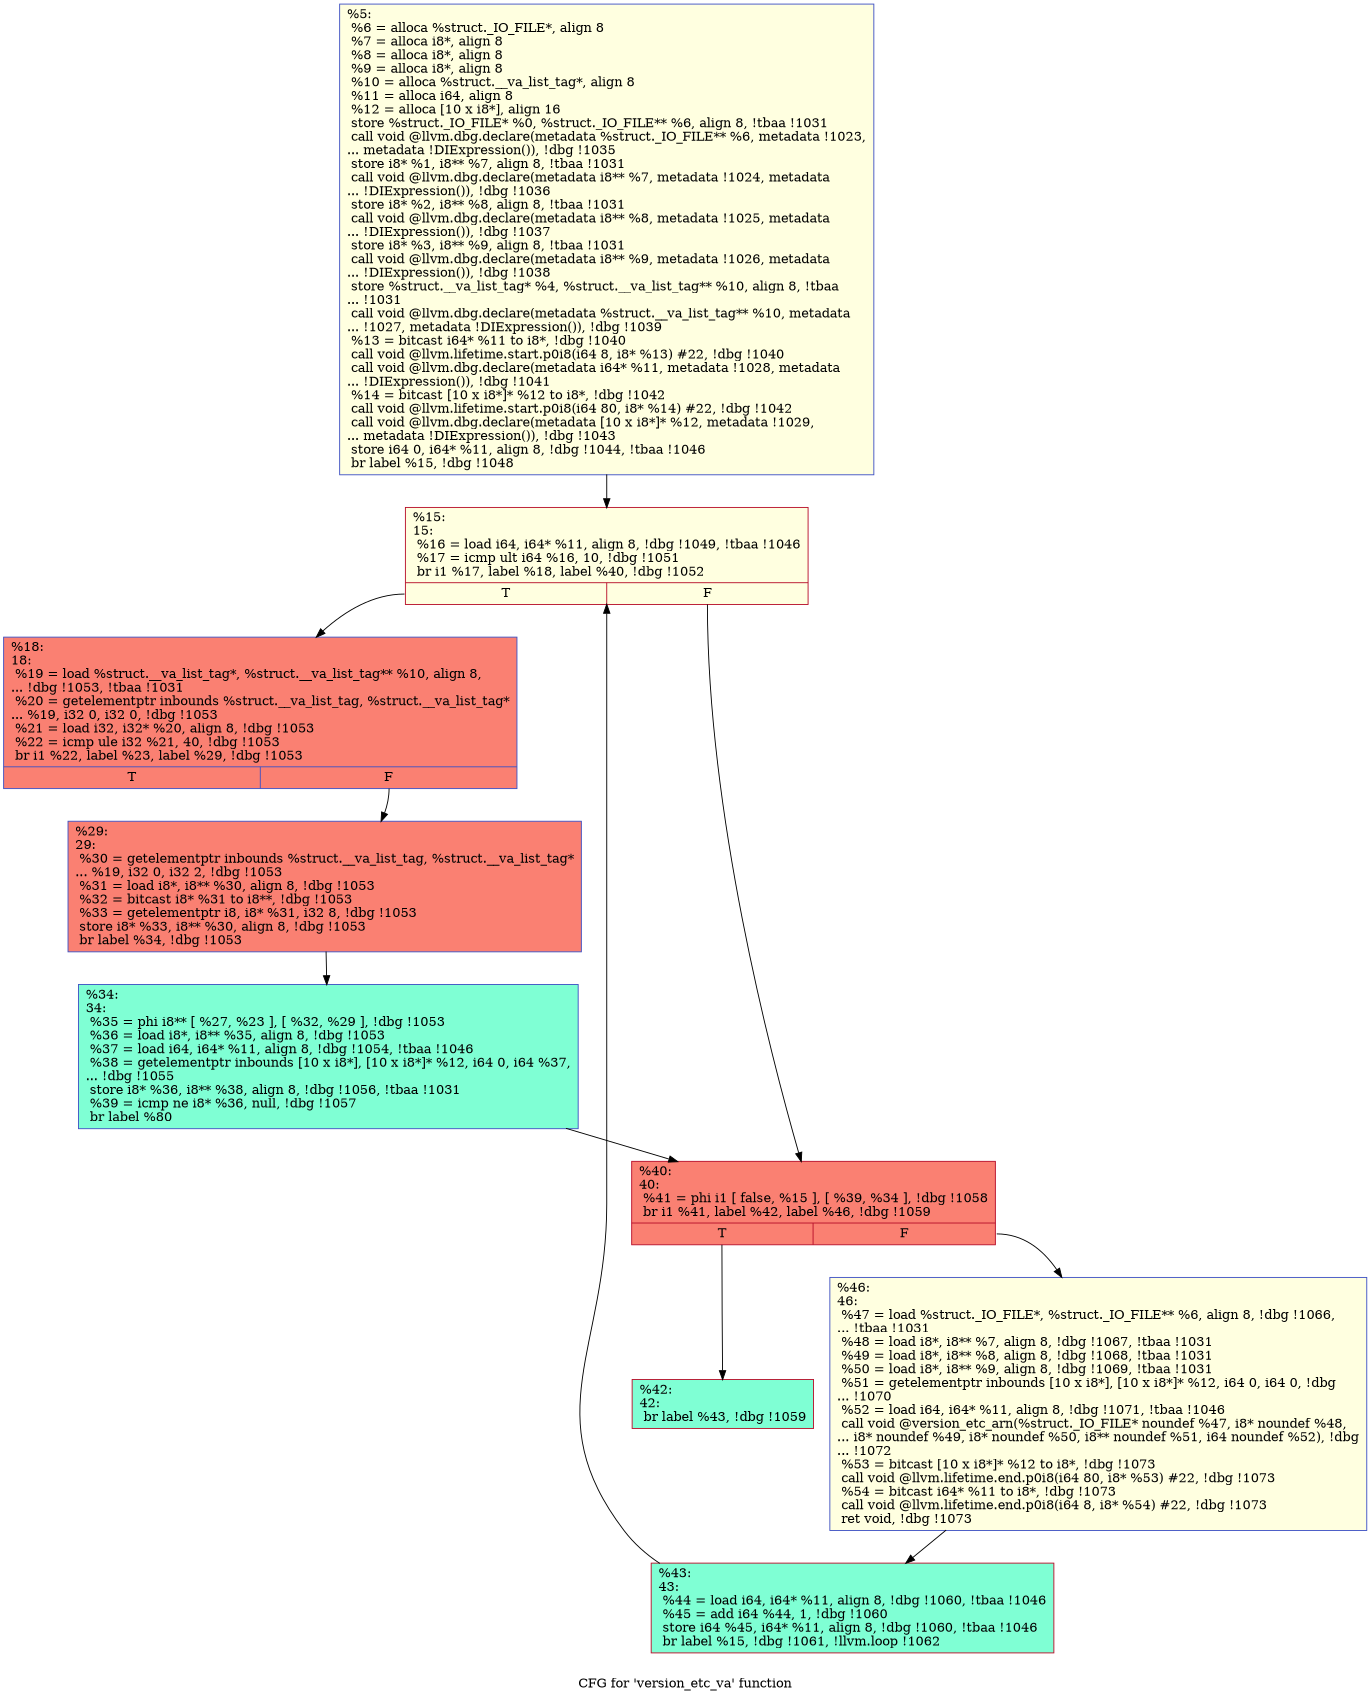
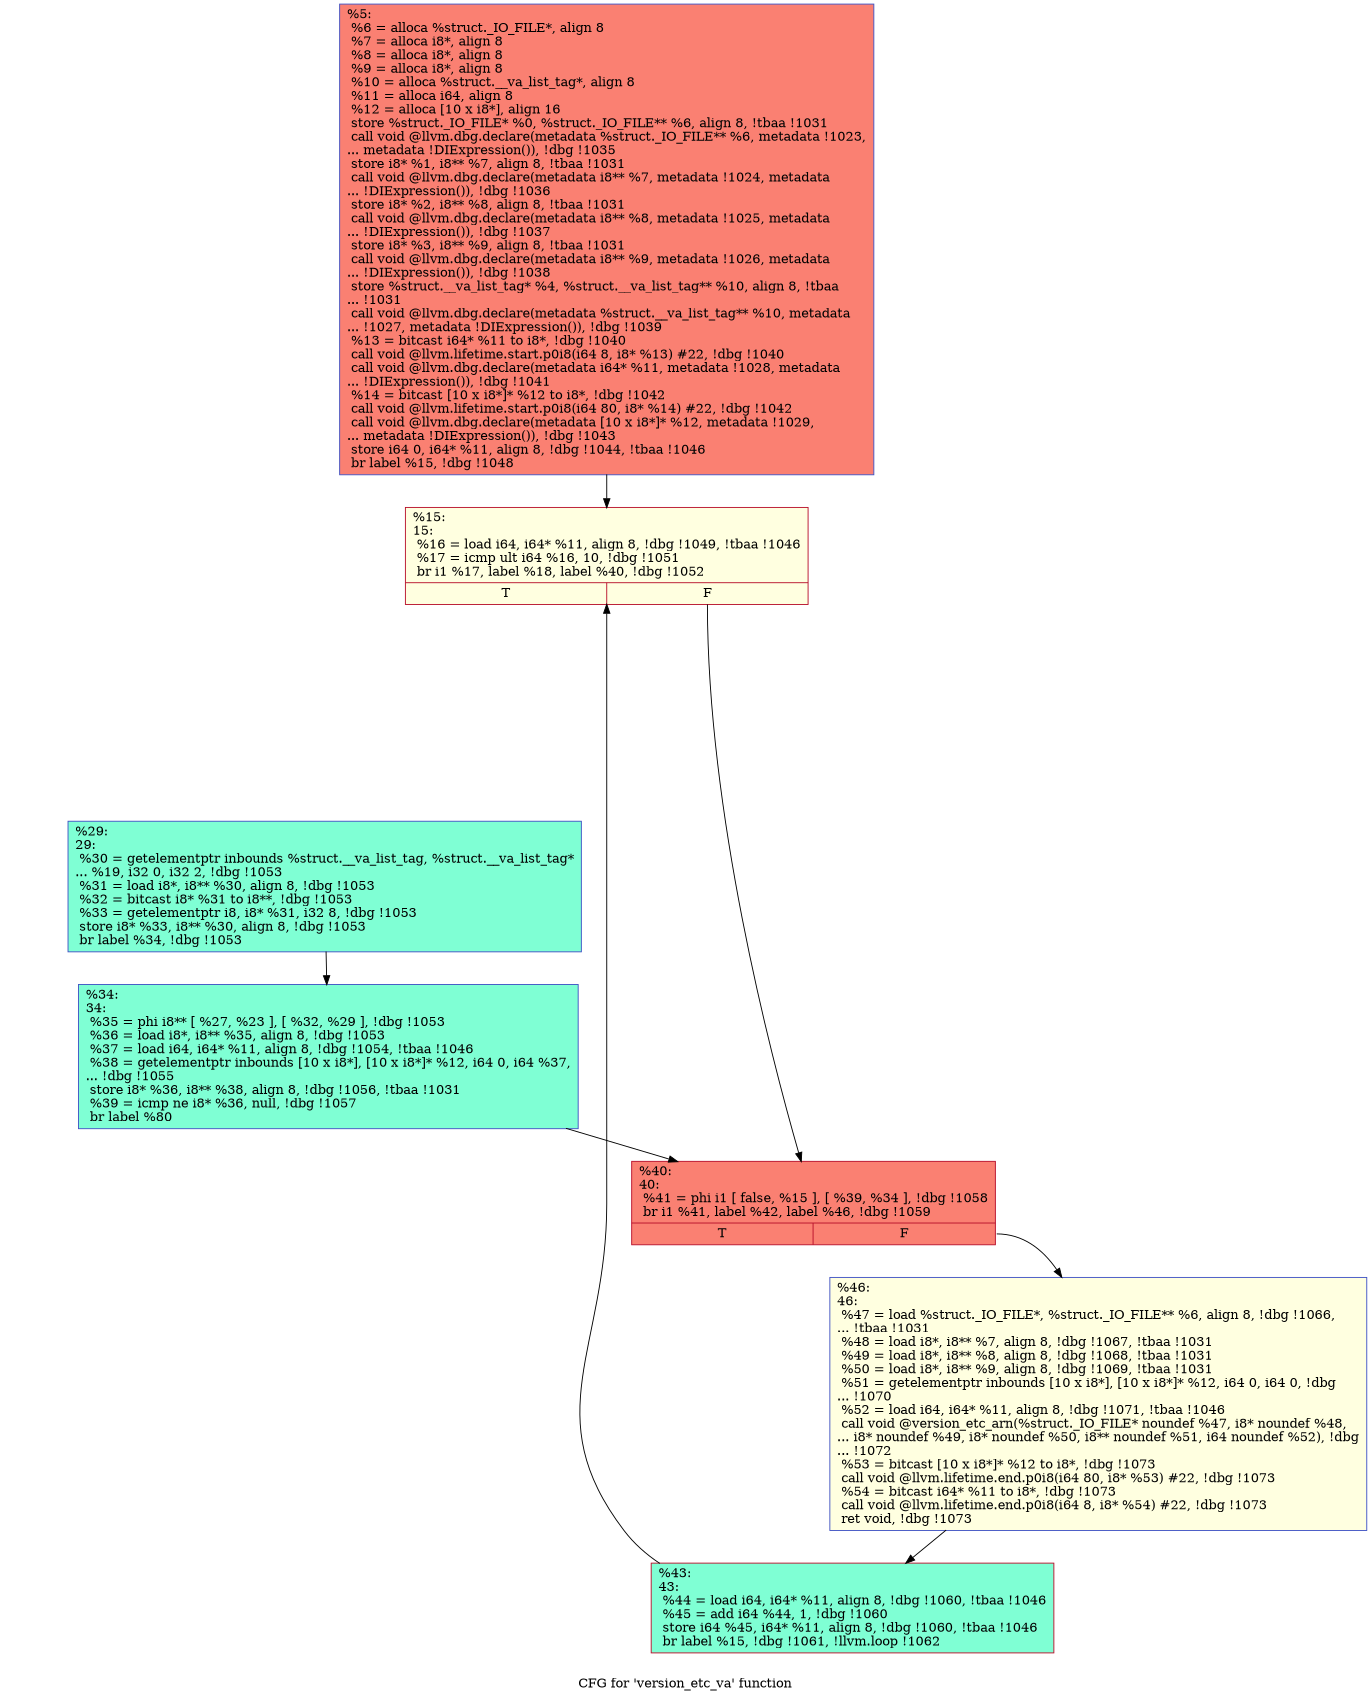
  digraph {
    label="CFG for 'version_etc_va' function"
    node [color="#3d50c3ff" fillcolor=salmon shape=record style=filled]
-   n1 [fillcolor=lightyellow label="{%5:\l  %6 = alloca %struct._IO_FILE*, align 8\l  %7 = alloca i8*, align 8\l  %8 = alloca i8*, align 8\l  %9 = alloca i8*, align 8\l  %10 = alloca %struct.__va_list_tag*, align 8\l  %11 = alloca i64, align 8\l  %12 = alloca [10 x i8*], align 16\l  store %struct._IO_FILE* %0, %struct._IO_FILE** %6, align 8, !tbaa !1031\l  call void @llvm.dbg.declare(metadata %struct._IO_FILE** %6, metadata !1023,\l... metadata !DIExpression()), !dbg !1035\l  store i8* %1, i8** %7, align 8, !tbaa !1031\l  call void @llvm.dbg.declare(metadata i8** %7, metadata !1024, metadata\l... !DIExpression()), !dbg !1036\l  store i8* %2, i8** %8, align 8, !tbaa !1031\l  call void @llvm.dbg.declare(metadata i8** %8, metadata !1025, metadata\l... !DIExpression()), !dbg !1037\l  store i8* %3, i8** %9, align 8, !tbaa !1031\l  call void @llvm.dbg.declare(metadata i8** %9, metadata !1026, metadata\l... !DIExpression()), !dbg !1038\l  store %struct.__va_list_tag* %4, %struct.__va_list_tag** %10, align 8, !tbaa\l... !1031\l  call void @llvm.dbg.declare(metadata %struct.__va_list_tag** %10, metadata\l... !1027, metadata !DIExpression()), !dbg !1039\l  %13 = bitcast i64* %11 to i8*, !dbg !1040\l  call void @llvm.lifetime.start.p0i8(i64 8, i8* %13) #22, !dbg !1040\l  call void @llvm.dbg.declare(metadata i64* %11, metadata !1028, metadata\l... !DIExpression()), !dbg !1041\l  %14 = bitcast [10 x i8*]* %12 to i8*, !dbg !1042\l  call void @llvm.lifetime.start.p0i8(i64 80, i8* %14) #22, !dbg !1042\l  call void @llvm.dbg.declare(metadata [10 x i8*]* %12, metadata !1029,\l... metadata !DIExpression()), !dbg !1043\l  store i64 0, i64* %11, align 8, !dbg !1044, !tbaa !1046\l  br label %15, !dbg !1048\l}"]
+   n1 [label="{%5:\l  %6 = alloca %struct._IO_FILE*, align 8\l  %7 = alloca i8*, align 8\l  %8 = alloca i8*, align 8\l  %9 = alloca i8*, align 8\l  %10 = alloca %struct.__va_list_tag*, align 8\l  %11 = alloca i64, align 8\l  %12 = alloca [10 x i8*], align 16\l  store %struct._IO_FILE* %0, %struct._IO_FILE** %6, align 8, !tbaa !1031\l  call void @llvm.dbg.declare(metadata %struct._IO_FILE** %6, metadata !1023,\l... metadata !DIExpression()), !dbg !1035\l  store i8* %1, i8** %7, align 8, !tbaa !1031\l  call void @llvm.dbg.declare(metadata i8** %7, metadata !1024, metadata\l... !DIExpression()), !dbg !1036\l  store i8* %2, i8** %8, align 8, !tbaa !1031\l  call void @llvm.dbg.declare(metadata i8** %8, metadata !1025, metadata\l... !DIExpression()), !dbg !1037\l  store i8* %3, i8** %9, align 8, !tbaa !1031\l  call void @llvm.dbg.declare(metadata i8** %9, metadata !1026, metadata\l... !DIExpression()), !dbg !1038\l  store %struct.__va_list_tag* %4, %struct.__va_list_tag** %10, align 8, !tbaa\l... !1031\l  call void @llvm.dbg.declare(metadata %struct.__va_list_tag** %10, metadata\l... !1027, metadata !DIExpression()), !dbg !1039\l  %13 = bitcast i64* %11 to i8*, !dbg !1040\l  call void @llvm.lifetime.start.p0i8(i64 8, i8* %13) #22, !dbg !1040\l  call void @llvm.dbg.declare(metadata i64* %11, metadata !1028, metadata\l... !DIExpression()), !dbg !1041\l  %14 = bitcast [10 x i8*]* %12 to i8*, !dbg !1042\l  call void @llvm.lifetime.start.p0i8(i64 80, i8* %14) #22, !dbg !1042\l  call void @llvm.dbg.declare(metadata [10 x i8*]* %12, metadata !1029,\l... metadata !DIExpression()), !dbg !1043\l  store i64 0, i64* %11, align 8, !dbg !1044, !tbaa !1046\l  br label %15, !dbg !1048\l}"]
    n2 [color="#b70d28ff" fillcolor=lightyellow label="{%15:\l15:                                               \l  %16 = load i64, i64* %11, align 8, !dbg !1049, !tbaa !1046\l  %17 = icmp ult i64 %16, 10, !dbg !1051\l  br i1 %17, label %18, label %40, !dbg !1052\l|{<s0>T|<s1>F}}"]
-   n3 [label="{%18:\l18:                                               \l  %19 = load %struct.__va_list_tag*, %struct.__va_list_tag** %10, align 8,\l... !dbg !1053, !tbaa !1031\l  %20 = getelementptr inbounds %struct.__va_list_tag, %struct.__va_list_tag*\l... %19, i32 0, i32 0, !dbg !1053\l  %21 = load i32, i32* %20, align 8, !dbg !1053\l  %22 = icmp ule i32 %21, 40, !dbg !1053\l  br i1 %22, label %23, label %29, !dbg !1053\l|{<s0>T|<s1>F}}"]
    n4 [color="#b70d28ff" label="{%40:\l40:                                               \l  %41 = phi i1 [ false, %15 ], [ %39, %34 ], !dbg !1058\l  br i1 %41, label %42, label %46, !dbg !1059\l|{<s0>T|<s1>F}}"]
-   n5 [label="{%29:\l29:                                               \l  %30 = getelementptr inbounds %struct.__va_list_tag, %struct.__va_list_tag*\l... %19, i32 0, i32 2, !dbg !1053\l  %31 = load i8*, i8** %30, align 8, !dbg !1053\l  %32 = bitcast i8* %31 to i8**, !dbg !1053\l  %33 = getelementptr i8, i8* %31, i32 8, !dbg !1053\l  store i8* %33, i8** %30, align 8, !dbg !1053\l  br label %34, !dbg !1053\l}"]
-   n6 [color="#b70d28ff" fillcolor=aquamarine label="{%42:\l42:                                               \l  br label %43, !dbg !1059\l}"]
+   n5 [fillcolor=aquamarine label="{%29:\l29:                                               \l  %30 = getelementptr inbounds %struct.__va_list_tag, %struct.__va_list_tag*\l... %19, i32 0, i32 2, !dbg !1053\l  %31 = load i8*, i8** %30, align 8, !dbg !1053\l  %32 = bitcast i8* %31 to i8**, !dbg !1053\l  %33 = getelementptr i8, i8* %31, i32 8, !dbg !1053\l  store i8* %33, i8** %30, align 8, !dbg !1053\l  br label %34, !dbg !1053\l}"]
    n7 [fillcolor=lightyellow label="{%46:\l46:                                               \l  %47 = load %struct._IO_FILE*, %struct._IO_FILE** %6, align 8, !dbg !1066,\l... !tbaa !1031\l  %48 = load i8*, i8** %7, align 8, !dbg !1067, !tbaa !1031\l  %49 = load i8*, i8** %8, align 8, !dbg !1068, !tbaa !1031\l  %50 = load i8*, i8** %9, align 8, !dbg !1069, !tbaa !1031\l  %51 = getelementptr inbounds [10 x i8*], [10 x i8*]* %12, i64 0, i64 0, !dbg\l... !1070\l  %52 = load i64, i64* %11, align 8, !dbg !1071, !tbaa !1046\l  call void @version_etc_arn(%struct._IO_FILE* noundef %47, i8* noundef %48,\l... i8* noundef %49, i8* noundef %50, i8** noundef %51, i64 noundef %52), !dbg\l... !1072\l  %53 = bitcast [10 x i8*]* %12 to i8*, !dbg !1073\l  call void @llvm.lifetime.end.p0i8(i64 80, i8* %53) #22, !dbg !1073\l  %54 = bitcast i64* %11 to i8*, !dbg !1073\l  call void @llvm.lifetime.end.p0i8(i64 8, i8* %54) #22, !dbg !1073\l  ret void, !dbg !1073\l}"]
    n8 [fillcolor=aquamarine label="{%34:\l34:                                               \l  %35 = phi i8** [ %27, %23 ], [ %32, %29 ], !dbg !1053\l  %36 = load i8*, i8** %35, align 8, !dbg !1053\l  %37 = load i64, i64* %11, align 8, !dbg !1054, !tbaa !1046\l  %38 = getelementptr inbounds [10 x i8*], [10 x i8*]* %12, i64 0, i64 %37,\l... !dbg !1055\l  store i8* %36, i8** %38, align 8, !dbg !1056, !tbaa !1031\l  %39 = icmp ne i8* %36, null, !dbg !1057\l  br label %80\l}"]
    n9 [color="#b70d28ff" fillcolor=aquamarine label="{%43:\l43:                                               \l  %44 = load i64, i64* %11, align 8, !dbg !1060, !tbaa !1046\l  %45 = add i64 %44, 1, !dbg !1060\l  store i64 %45, i64* %11, align 8, !dbg !1060, !tbaa !1046\l  br label %15, !dbg !1061, !llvm.loop !1062\l}"]
    n1 -> n2
-   n2 -> n3 [tailport=s0]
    n2 -> n4 [tailport=s1]
-   n3 -> n5 [tailport=s1]
-   n4 -> n6 [tailport=s0]
    n4 -> n7 [tailport=s1]
    n5 -> n8
    n7 -> n9
    n8 -> n4
    n9 -> n2
  }
